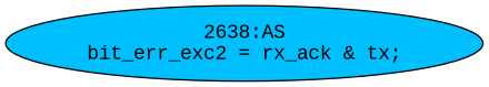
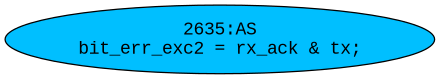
  strict digraph {
    fontname="Liberation Mono"
-   n1 [ast="<pyverilog.vparser.ast.Assign object at 0x7f44f6bb69d0>" def_var="['bit_err_exc2']" fillcolor=deepskyblue label="2638:AS\nbit_err_exc2 = rx_ack & tx;" statements="[]" style=filled typ=Assign use_var="['rx_ack', 'tx']" fontname="Liberation Mono"]
+   n1 [ast="<pyverilog.vparser.ast.Assign object at 0x7f44f6bb69d0>" def_var="['bit_err_exc2']" fillcolor=deepskyblue label="2635:AS\nbit_err_exc2 = rx_ack & tx;" statements="[]" style=filled typ=Assign use_var="['rx_ack', 'tx']" fontname="Liberation Mono"]
  }
